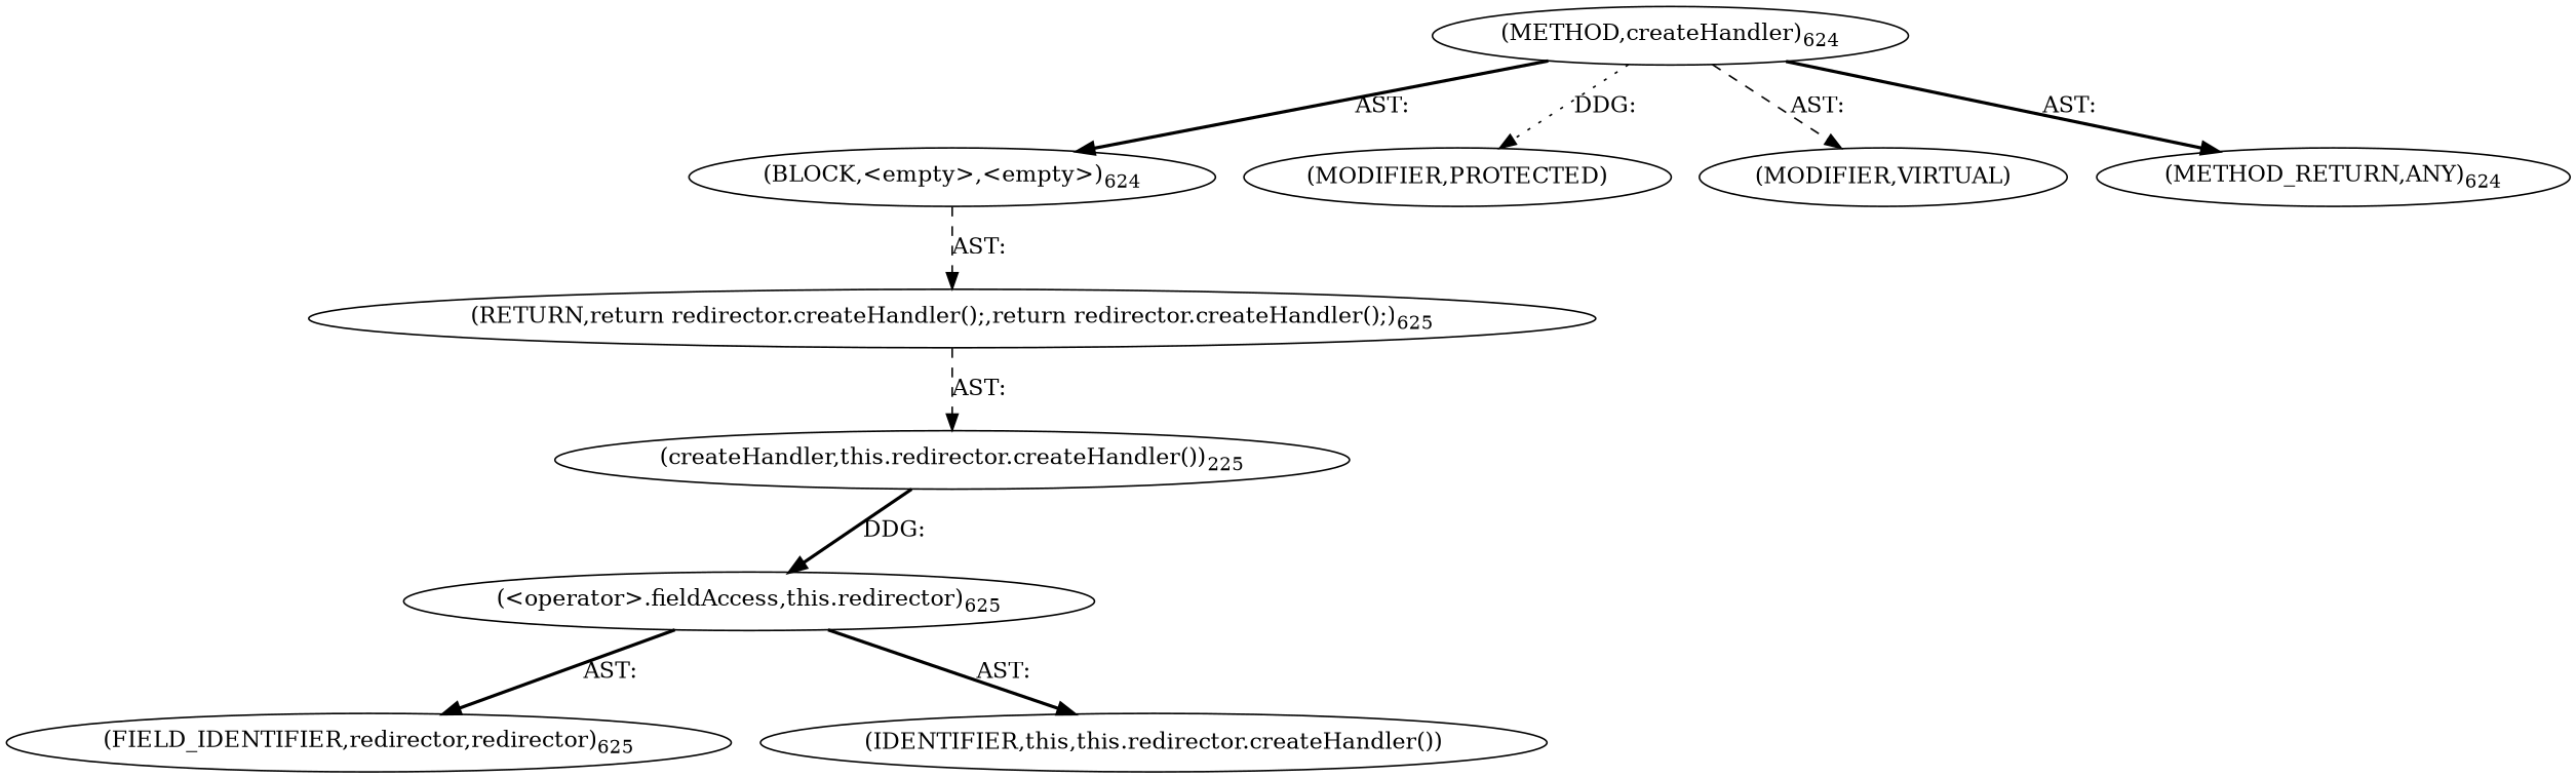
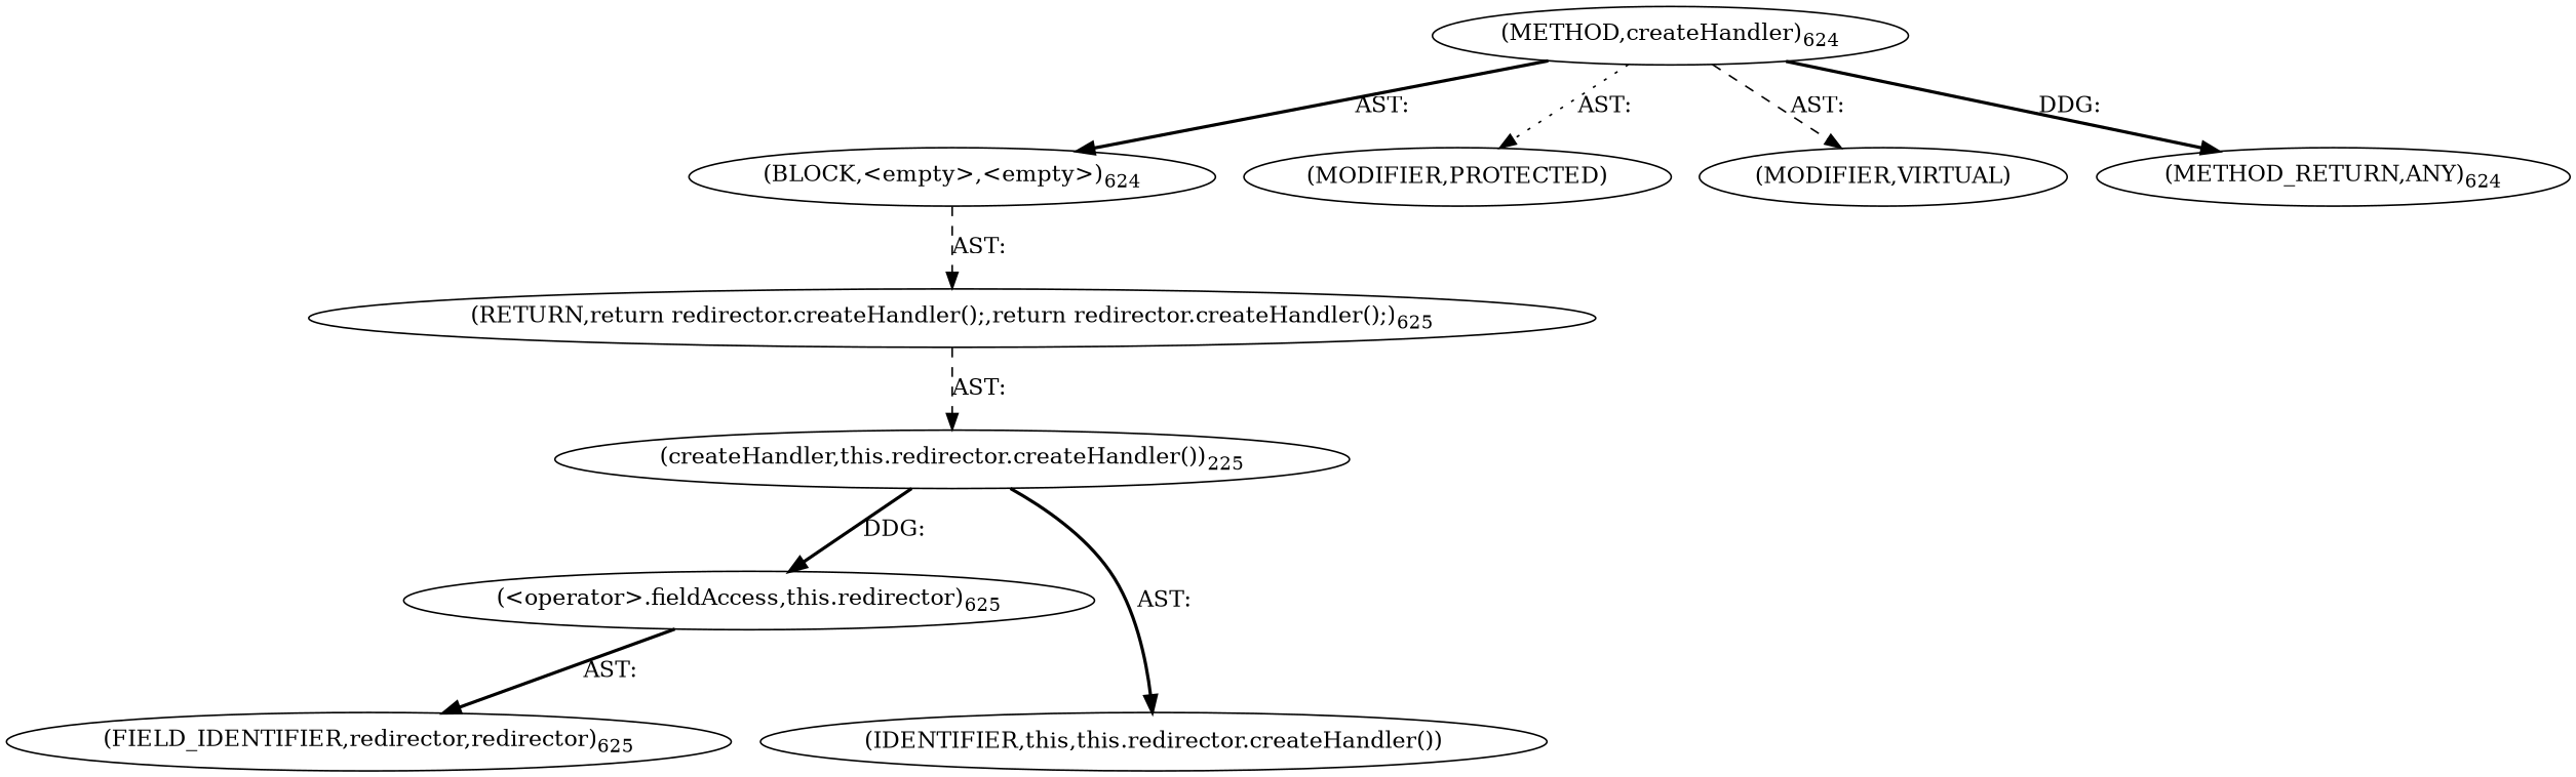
  digraph {
    edge [style=bold]
    n1 [label=<(METHOD,createHandler)<SUB>624</SUB>>]
    n2 [label=<(BLOCK,&lt;empty&gt;,&lt;empty&gt;)<SUB>624</SUB>>]
    n3 [label=<(MODIFIER,PROTECTED)>]
    n4 [label=<(MODIFIER,VIRTUAL)>]
    n5 [label=<(METHOD_RETURN,ANY)<SUB>624</SUB>>]
    n6 [label=<(RETURN,return redirector.createHandler();,return redirector.createHandler();)<SUB>625</SUB>>]
    n7 [label=<(createHandler,this.redirector.createHandler())<SUB>225</SUB>>]
    n8 [label=<(&lt;operator&gt;.fieldAccess,this.redirector)<SUB>625</SUB>>]
    n9 [label=<(IDENTIFIER,this,this.redirector.createHandler())>]
    n10 [label=<(FIELD_IDENTIFIER,redirector,redirector)<SUB>625</SUB>>]
    n1 -> n2 [label="AST: "]
-   n1 -> n3 [label="DDG: " style=dotted]
+   n1 -> n3 [label="AST: " style=dotted]
    n1 -> n4 [label="AST: " style=dashed]
-   n1 -> n5 [label="AST: "]
+   n1 -> n5 [label="DDG: "]
    n2 -> n6 [label="AST: " style=dashed]
    n6 -> n7 [label="AST: " style=dashed]
    n7 -> n8 [label="DDG: "]
-   n8 -> n9 [label="AST: "]
+   n7 -> n9 [label="AST: "]
    n8 -> n10 [label="AST: "]
  }
